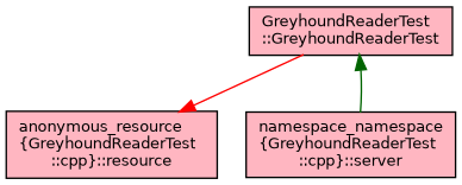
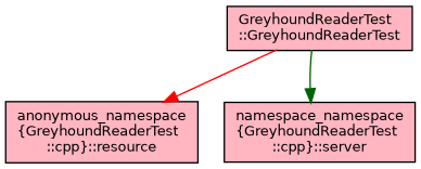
  digraph {
    rankdir=TB
    node [color=black fillcolor=lightpink fontname=Helvetica fontsize=10 shape=record style=filled]
    edge [fontname=Helvetica fontsize=10 labelfontname=Helvetica labelfontsize=10 style=solid]
    n1 [fontcolor=black height=0.2 label="GreyhoundReaderTest\l::GreyhoundReaderTest" width=0.4]
-   n2 [height=0.2 label="anonymous_resource\l\{GreyhoundReaderTest\l::cpp\}::resource" width=0.4]
+   n2 [height=0.2 label="anonymous_namespace\l\{GreyhoundReaderTest\l::cpp\}::resource" width=0.4]
    n3 [height=0.2 label="namespace_namespace\l\{GreyhoundReaderTest\l::cpp\}::server" width=0.4]
    n1 -> n2 [color=red]
-   n3 -> n1 [color=darkgreen]
+   n1 -> n3 [color=darkgreen]
  }
